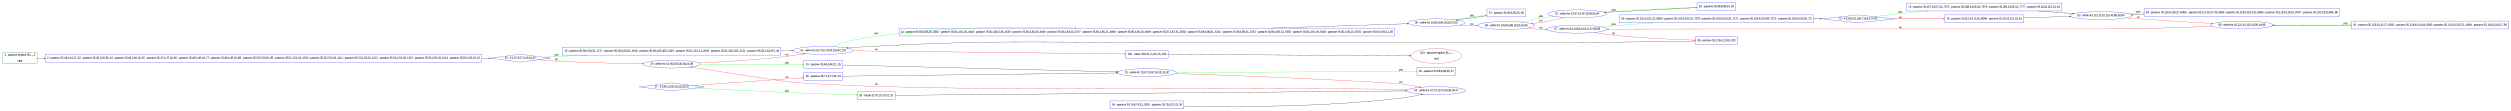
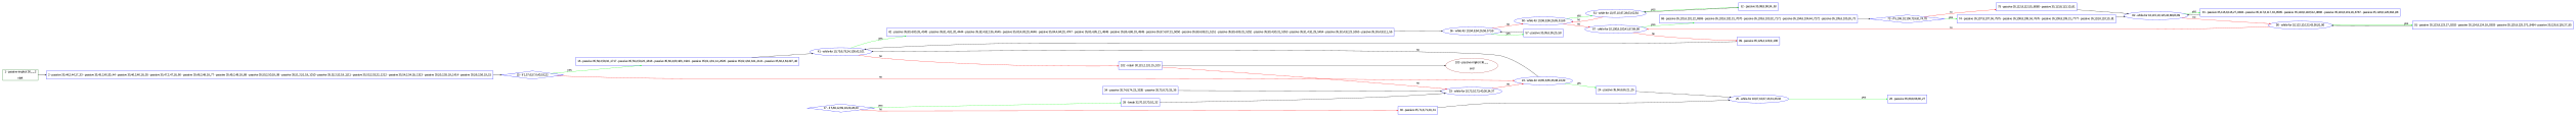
  digraph {
    bgcolor=white
    compound=true
    fillcolor="#FFFFCC"
    fontname=Arial
    fontsize=12
    pack=true
    packmode=clust
    rankdir=LR
    style="rounded,filled"
    node [color="#0000ff" compound=true fillcolor="#ffffff" fixedsize=false fontname=Arial fontsize=12 node_initialized=no shape=box style=filled]
    edge [arrowhead=normal arrowsize=0.5 arrowtail=none color="#000000" compound=true dir=forward fontcolor=black fontname=Arial fontsize=12]
    n1 [label="2 - passive 35,44,2,44,17,,33 - passive 35,45,2,45,30,,44 - passive 35,46,2,46,18,,55 - passive 35,47,2,47,18,,66 - passive 35,48,2,48,18,,77 - passive 35,49,2,49,18,,88 - passive 35,50,2,50,18,,99 - passive 35,51,2,51,18,,1010 - passive 35,52,2,52,18,,1111 - passive 35,53,2,53,22,,1212 - passive 35,54,2,54,18,,1313 - passive 35,55,2,55,18,,1414 - passive 35,56,2,56,19,,15"]
    n2 [label="15 - if 1,57,6,57,6,40,16,22" shape=diamond]
    n3 [label="16 - passive 35,58,4,58,32,,1717 - passive 35,59,4,59,23,,1818 - passive 35,60,4,60,106,,1919 - passive 35,61,4,61,14,,2020 - passive 35,62,4,62,341,,2121 - passive 35,63,4,63,497,,40"]
    n4 [label="23 - while-for 10,65,8,65,36,38,24,39" shape=oval]
    n5 [color="#006400" label="1 - passive-implicit 36,,,,,,2\n\nstart"]
    n6 [label="41 - while-for 10,79,6,79,34,100,42,101" shape=oval]
    n7 [label="24 - passive 35,66,6,66,21,,25"]
    n8 [label="42 - passive 35,80,4,80,26,,4343 - passive 35,81,4,81,20,,4444 - passive 35,82,4,82,136,,4545 - passive 35,83,4,83,20,,4646 - passive 35,84,4,84,20,,4747 - passive 35,85,4,85,21,,4848 - passive 35,86,4,86,33,,4949 - passive 35,87,4,87,31,,5050 - passive 35,88,4,88,31,,5151 - passive 35,89,4,89,31,,5252 - passive 35,90,4,90,31,,5353 - passive 35,91,4,91,29,,5454 - passive 35,92,4,92,23,,5555 - passive 35,93,4,93,11,,56"]
    n9 [label="102 - return 30,131,2,131,15,,103"]
    n10 [label="25 - while-for 10,67,10,67,43,31,26,32" shape=oval]
    n11 [label="56 - while-for 10,94,8,94,26,58,57,59" shape=oval]
    n12 [color="#a52a2a" label="103 - passive-implicit 36,,,,,,\n\nend" shape=ellipse]
    n13 [label="26 - passive 35,68,8,68,36,,27"]
    n14 [label="33 - while-for 10,73,10,73,40,36,34,37" shape=oval]
    n15 [label="27 - if 5,69,12,69,18,29,28,29" shape=diamond]
    n16 [label="28 - break 32,70,10,70,10,,32"]
    n17 [label="30 - passive 35,71,8,71,29,,31"]
    n18 [label="34 - passive 35,74,8,74,23,,3535 - passive 35,75,8,75,33,,36"]
    n19 [label="57 - passive 35,95,6,95,25,,58"]
    n20 [label="60 - while-for 10,96,8,96,26,65,61,66" shape=oval]
    n21 [label="61 - while-for 10,97,10,97,28,63,62,64" shape=oval]
    n22 [label="67 - while-for 10,100,8,100,41,97,68,98" shape=oval]
    n23 [label="62 - passive 35,98,8,98,34,,63"]
    n24 [label="68 - passive 35,101,6,101,22,,6969 - passive 35,102,6,102,31,,7070 - passive 35,103,6,103,32,,7171 - passive 35,104,6,104,44,,7272 - passive 35,105,6,105,26,,73"]
    n25 [label="99 - passive 35,129,4,129,9,,100"]
    n26 [label="73 - if 5,106,10,106,719,81,74,78" shape=diamond]
    n27 [label="74 - passive 35,107,8,107,34,,7575 - passive 35,108,8,108,34,,7676 - passive 35,109,8,109,31,,7777 - passive 35,110,8,110,10,,81"]
    n28 [label="79 - passive 35,112,8,112,55,,8080 - passive 35,113,8,113,10,,81"]
    n29 [label="82 - while-for 10,115,10,115,43,88,83,89" shape=oval]
    n30 [label="83 - passive 35,116,8,116,27,,8484 - passive 35,117,8,117,33,,8585 - passive 35,118,8,118,512,,8686 - passive 35,119,8,119,18,,8787 - passive 35,120,8,120,384,,88"]
    n31 [label="90 - while-for 10,122,10,122,43,95,91,96" shape=oval]
    n32 [label="91 - passive 35,123,8,123,27,,9292 - passive 35,124,8,124,18,,9393 - passive 35,125,8,125,371,,9494 - passive 35,126,8,126,27,,95"]
    n1 -> n2
    n2 -> n3 [color="#00ff00" label=yes]
    n2 -> n4 [color="#ff0000" label=no]
    n3 -> n6
-   n4 -> n6 [color="#ff0000" label=no]
+   n4 -> n6 [label=no]
    n4 -> n7 [color="#00ff00" label=yes]
    n5 -> n1
    n6 -> n8 [color="#00ff00" label=yes]
    n6 -> n9 [color="#ff0000" label=no]
    n7 -> n10
    n8 -> n11
    n9 -> n12
    n10 -> n13 [color="#00ff00" label=yes]
-   n10 -> n14 [color="#ff0000" label=no]
+   n9 -> n14 [color="#ff0000" label=no]
    n11 -> n19 [color="#00ff00" label=yes]
    n11 -> n20 [color="#ff0000" label=no]
    n14 -> n4 [color="#ff0000" label=no]
    n15 -> n16 [color="#00ff00" label=yes]
    n15 -> n17 [color="#ff0000" label=no]
    n16 -> n14
    n17 -> n10
    n18 -> n14
    n19 -> n11
    n20 -> n21 [color="#00ff00" label=yes]
    n20 -> n22 [color="#ff0000" label=no]
    n21 -> n20 [color="#ff0000" label=no]
    n21 -> n23 [color="#00ff00" label=yes]
    n22 -> n24 [color="#00ff00" label=yes]
    n22 -> n25 [color="#ff0000" label=no]
    n23 -> n21
    n24 -> n26
    n25 -> n6
    n26 -> n27 [color="#00ff00" label=yes]
    n26 -> n28 [color="#ff0000" label=no]
    n27 -> n29
    n28 -> n29
    n29 -> n30 [color="#00ff00" label=yes]
    n29 -> n31 [color="#ff0000" label=no]
    n30 -> n29
    n31 -> n22 [color="#ff0000" label=no]
    n31 -> n32 [color="#00ff00" label=yes]
    n32 -> n31
  }
